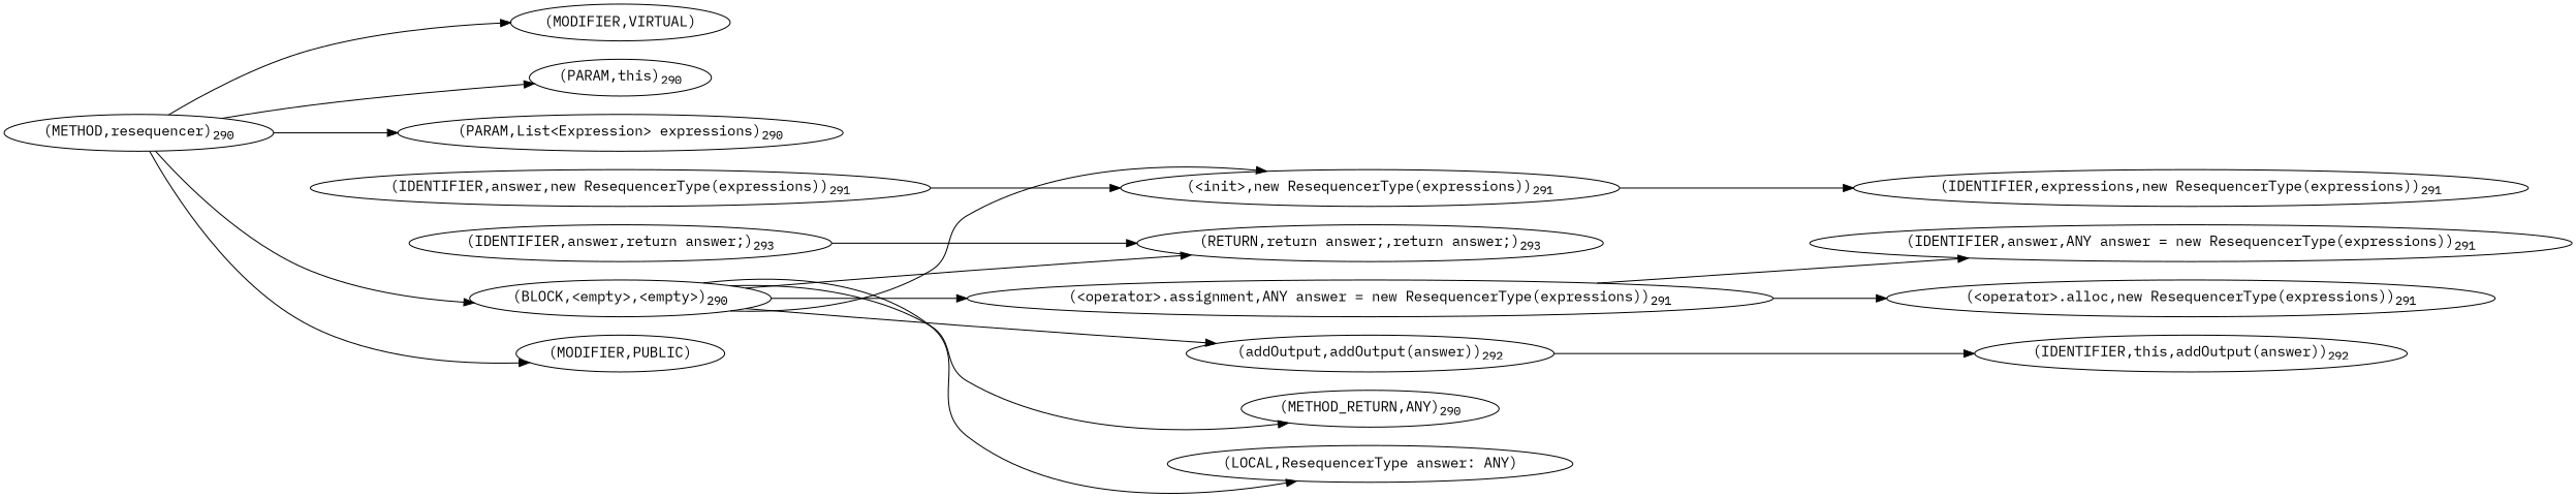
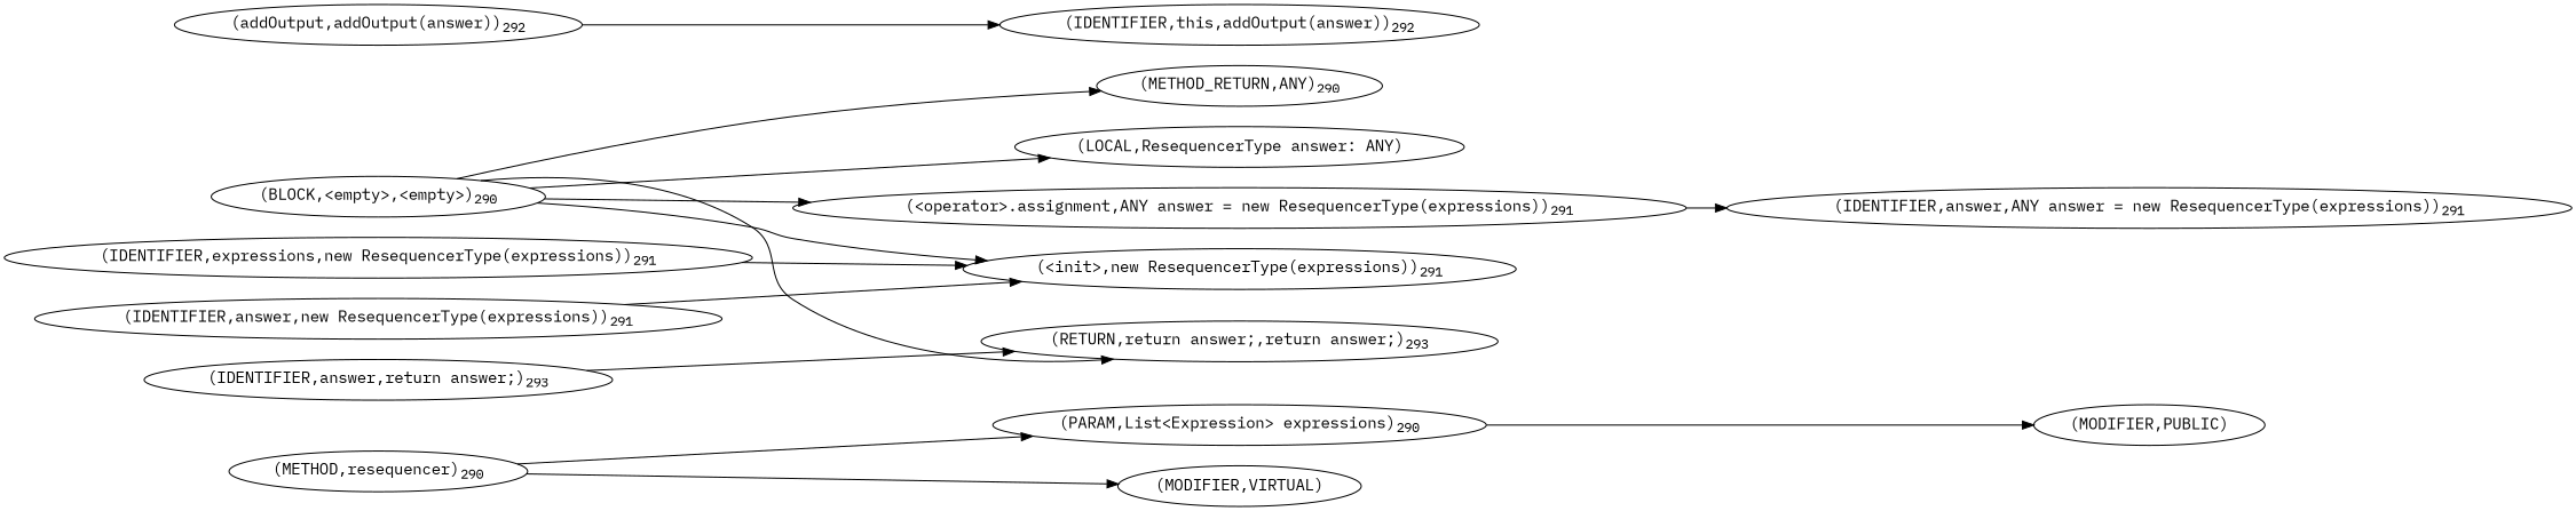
  digraph {
    fontname="IBM Plex Mono"
    rankdir=LR
    node [fontname="IBM Plex Mono"]
    edge [fontname="IBM Plex Mono"]
    n1 [label=<(METHOD,resequencer)<SUB>290</SUB>>]
-   n2 [label=<(PARAM,this)<SUB>290</SUB>>]
    n3 [label=<(PARAM,List&lt;Expression&gt; expressions)<SUB>290</SUB>>]
    n4 [label=<(BLOCK,&lt;empty&gt;,&lt;empty&gt;)<SUB>290</SUB>>]
    n5 [label=<(MODIFIER,PUBLIC)>]
    n6 [label=<(MODIFIER,VIRTUAL)>]
    n7 [label=<(METHOD_RETURN,ANY)<SUB>290</SUB>>]
    n8 [label=<(LOCAL,ResequencerType answer: ANY)>]
    n9 [label=<(&lt;operator&gt;.assignment,ANY answer = new ResequencerType(expressions))<SUB>291</SUB>>]
    n10 [label=<(&lt;init&gt;,new ResequencerType(expressions))<SUB>291</SUB>>]
    n11 [label=<(addOutput,addOutput(answer))<SUB>292</SUB>>]
    n12 [label=<(RETURN,return answer;,return answer;)<SUB>293</SUB>>]
    n13 [label=<(IDENTIFIER,answer,ANY answer = new ResequencerType(expressions))<SUB>291</SUB>>]
-   n14 [label=<(&lt;operator&gt;.alloc,new ResequencerType(expressions))<SUB>291</SUB>>]
    n15 [label=<(IDENTIFIER,expressions,new ResequencerType(expressions))<SUB>291</SUB>>]
    n16 [label=<(IDENTIFIER,this,addOutput(answer))<SUB>292</SUB>>]
    n17 [label=<(IDENTIFIER,answer,new ResequencerType(expressions))<SUB>291</SUB>>]
    n18 [label=<(IDENTIFIER,answer,return answer;)<SUB>293</SUB>>]
-   n1 -> n2
    n1 -> n3
-   n1 -> n4
-   n1 -> n5
+   n3 -> n5
    n1 -> n6
    n4 -> n7
    n4 -> n8
    n4 -> n9
    n4 -> n10
-   n4 -> n11
    n4 -> n12
    n9 -> n13
-   n9 -> n14
-   n10 -> n15
+   n15 -> n10
    n11 -> n16
    n17 -> n10
    n18 -> n12
  }
